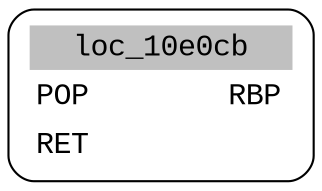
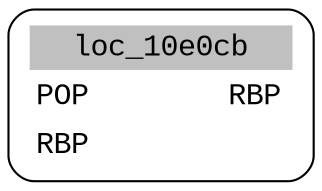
  digraph {
-   n1 [fontname="Courier New" label=<<table border="0" cellborder="0" cellpadding="3"><tr><td align="center" colspan="2" bgcolor="grey">loc_10e0cb</td></tr><tr><td align="left">POP        RBP</td></tr><tr><td align="left">RET        </td></tr></table>> shape=Mrecord]
+   n1 [fontname="Courier New" label=<<table border="0" cellborder="0" cellpadding="3"><tr><td align="center" colspan="2" bgcolor="grey">loc_10e0cb</td></tr><tr><td align="left">POP        RBP</td></tr><tr><td align="left">RBP        </td></tr></table>> shape=Mrecord]
  }
